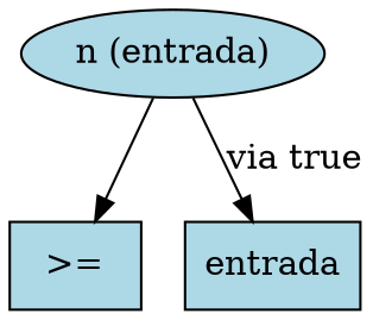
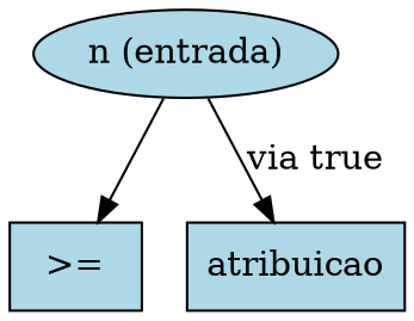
  digraph {
    node [fillcolor=lightblue shape=box style=filled]
    n1 [label="n (entrada)" shape=ellipse]
    n2 [label=">="]
-   n3 [label=entrada]
+   n3 [label=atribuicao]
    n1 -> n2
    n1 -> n3 [label="via true"]
  }
